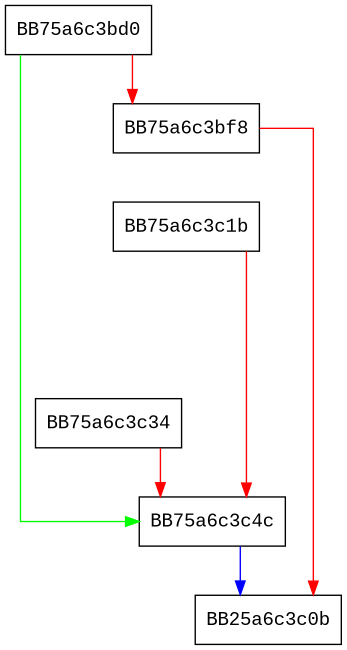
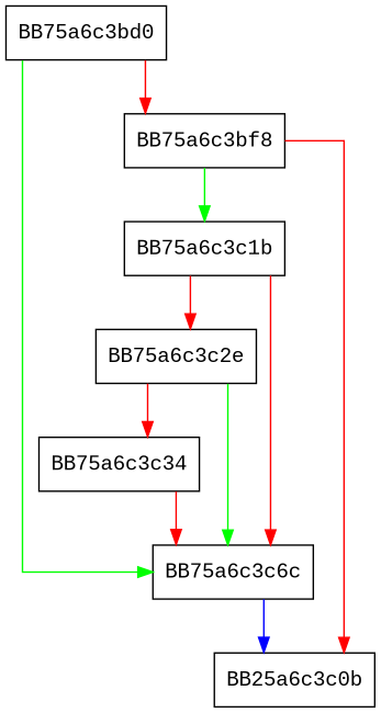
  digraph {
    fontname="Liberation Mono"
    splines=ortho
    node [fontname="Liberation Mono" shape=box]
    edge [color=red fontname="Liberation Mono"]
    BB75a6c3bd0
-   BB75a6c3c4c
+   BB75a6c3c4c [label=BB75a6c3c6c]
    BB75a6c3bf8
    n4 [label=BB25a6c3c0b]
    BB75a6c3c1b
+   BB75a6c3c2e
    BB75a6c3c34
    BB75a6c3bd0 -> BB75a6c3c4c [color=green]
    BB75a6c3bd0 -> BB75a6c3bf8
    BB75a6c3c4c -> n4 [color=blue]
    BB75a6c3bf8 -> n4
+   BB75a6c3bf8 -> BB75a6c3c1b [color=green]
    BB75a6c3c1b -> BB75a6c3c4c
+   BB75a6c3c1b -> BB75a6c3c2e
+   BB75a6c3c2e -> BB75a6c3c4c [color=green]
+   BB75a6c3c2e -> BB75a6c3c34
    BB75a6c3c34 -> BB75a6c3c4c
  }
